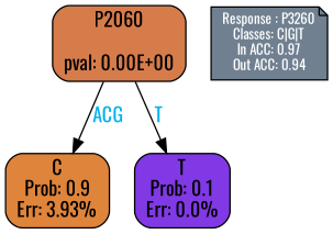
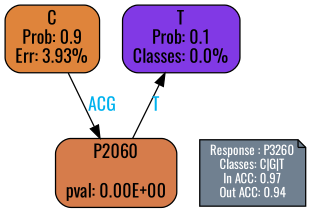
  digraph {
    fontname=Oswald
    ranksep=equally
    splines=polylines
    node [color=black fontname=Oswald shape=box style="filled, rounded"]
    edge [fontcolor=deepskyblue2 fontname=Oswald]
    n1 [fillcolor="#df843b" label="C\nProb: 0.9\nErr: 3.93%"]
-   n2 [fillcolor="#8139e5" label="T\nProb: 0.1\nErr: 0.0%"]
+   n2 [fillcolor="#8139e5" label="T\nProb: 0.1\nClasses: 0.0%"]
    n3 [align=left fillcolor=slategray fontcolor=white fontsize=10 label="Response : P3260\nClasses: C|G|T\nIn ACC: 0.97\nOut ACC: 0.94\n" shape=note style=filled]
    n4 [fillcolor="#d67c4b" label="P2060\n\npval: 0.00E+00"]
    subgraph sub_1 {
      rank=same
      n1
      n2
    }
    subgraph sub_2 {
      rank=same
      n3
      n4
    }
-   n4 -> n1 [label=ACG]
+   n1 -> n4 [label=ACG]
    n4 -> n2 [label=T]
  }
